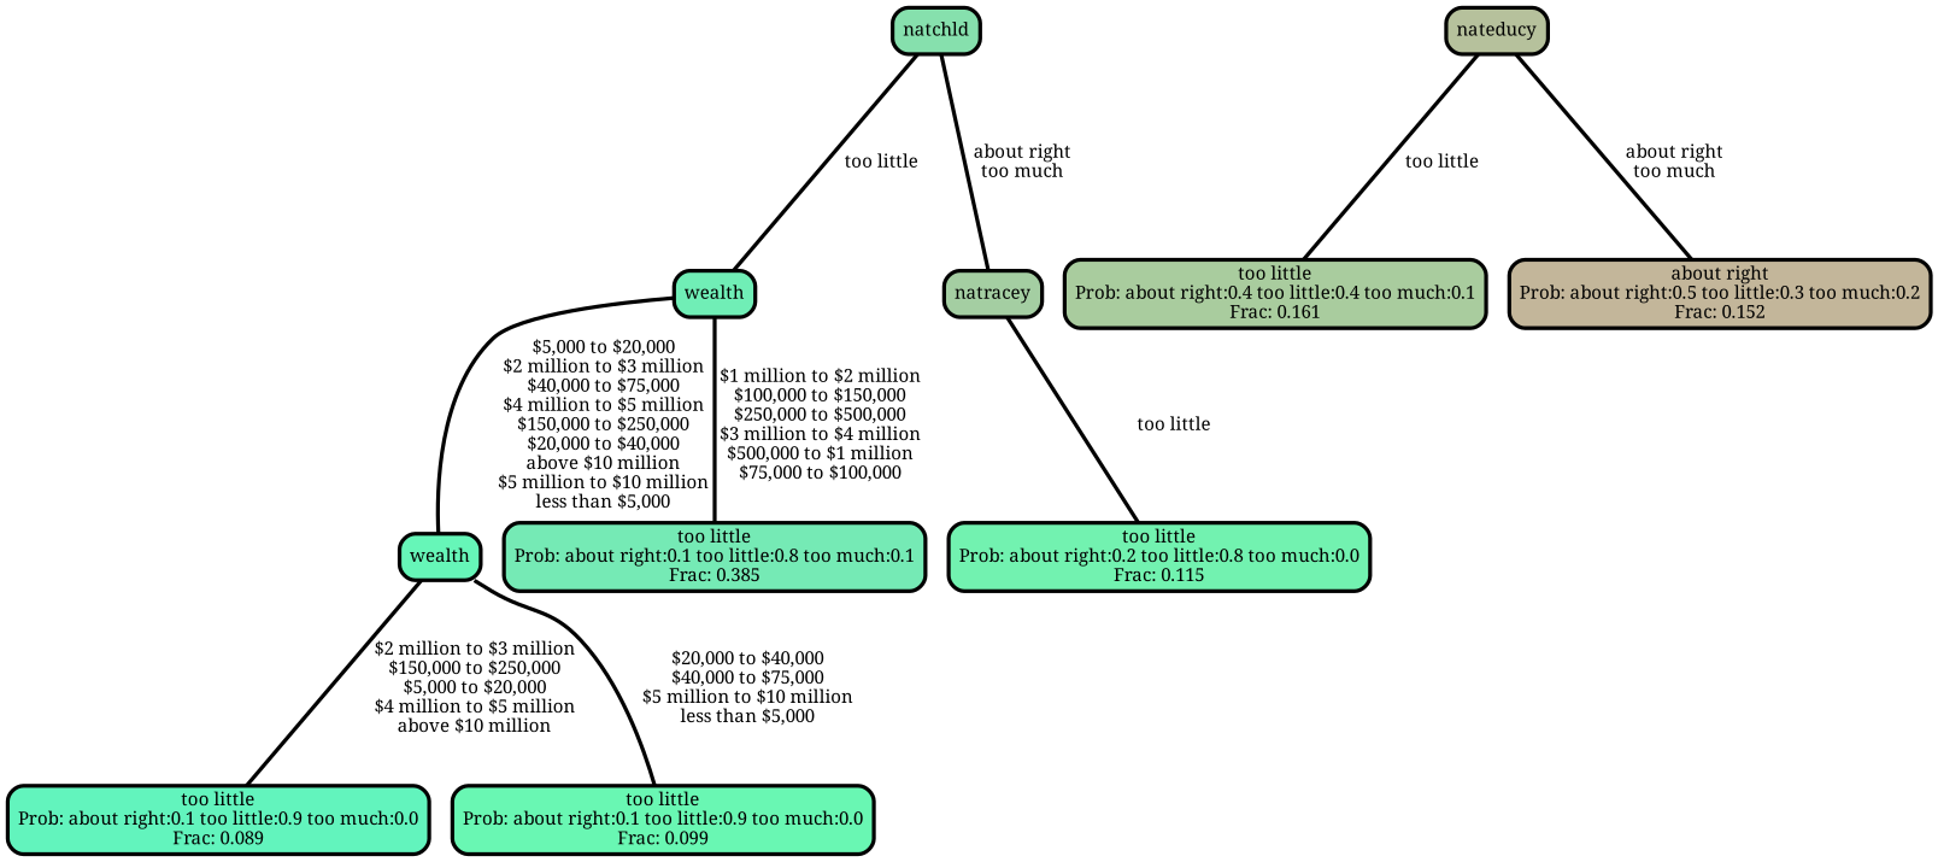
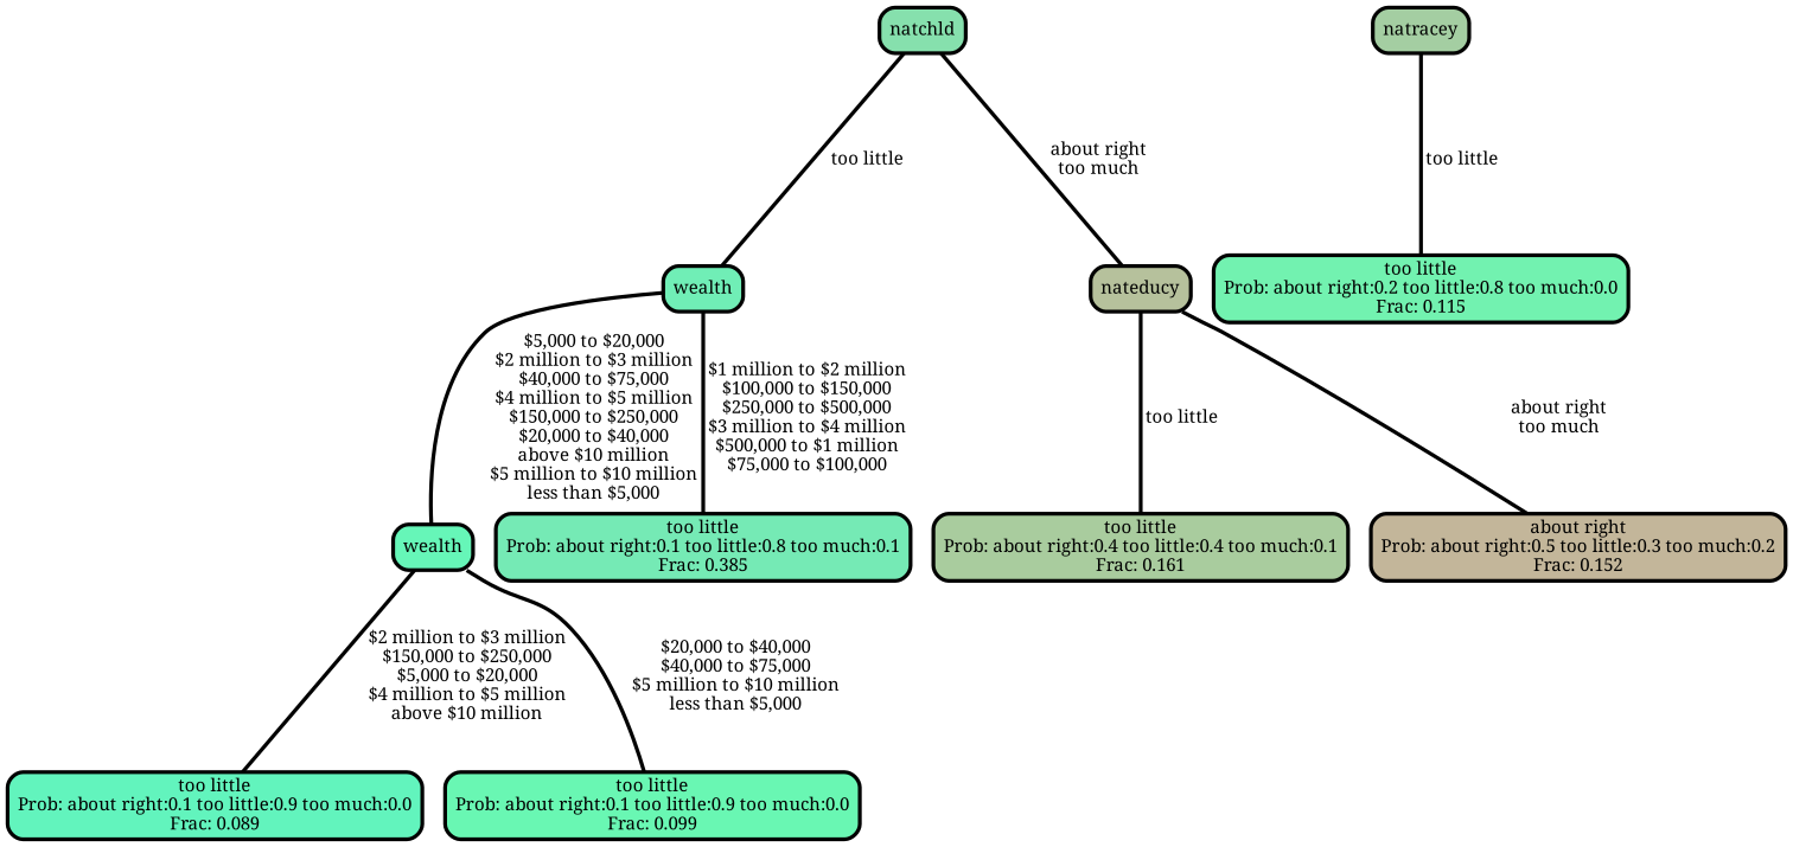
  graph {
    fontname="Noto Serif"
    ranksep="0 equally"
    splines=straight
    node [color=black fontcolor=black fontname="Noto Serif" penwidth=3 shape=box style="filled, rounded"]
    edge [color=black fontname="Noto Serif" penwidth=3]
    n1 [fillcolor="#62f4bd" label="too little\nProb: about right:0.1 too little:0.9 too much:0.0\nFrac: 0.089"]
    n2 [fillcolor="#66f6b8" label=wealth]
    n3 [fillcolor="#69f7b3" label="too little\nProb: about right:0.1 too little:0.9 too much:0.0\nFrac: 0.099"]
    n4 [fillcolor="#70eeb6" label=wealth]
    n5 [fillcolor="#75eab5" label="too little\nProb: about right:0.1 too little:0.8 too much:0.1\nFrac: 0.385"]
    n6 [fillcolor="#86e0ad" label=natchld]
    n7 [fillcolor="#a4cea2" label=natracey]
    n8 [fillcolor="#72f2b0" label="too little\nProb: about right:0.2 too little:0.8 too much:0.0\nFrac: 0.115"]
    n9 [fillcolor="#b6c19c" label=nateducy]
    n10 [fillcolor="#a9cc9e" label="too little\nProb: about right:0.4 too little:0.4 too much:0.1\nFrac: 0.161"]
    n11 [fillcolor="#c3b69a" label="about right\nProb: about right:0.5 too little:0.3 too much:0.2\nFrac: 0.152"]
    subgraph sub_1 {
      rank=same
    }
    n2 -- n1 [label=" $2 million to $3 million\n $150,000 to $250,000\n $5,000 to $20,000\n $4 million to $5 million\n above $10 million"]
    n2 -- n3 [label=" $20,000 to $40,000\n $40,000 to $75,000\n $5 million to $10 million\n less than $5,000"]
    n4 -- n2 [label=" $5,000 to $20,000\n $2 million to $3 million\n $40,000 to $75,000\n $4 million to $5 million\n $150,000 to $250,000\n $20,000 to $40,000\n above $10 million\n $5 million to $10 million\n less than $5,000"]
    n4 -- n5 [label=" $1 million to $2 million\n $100,000 to $150,000\n $250,000 to $500,000\n $3 million to $4 million\n $500,000 to $1 million\n $75,000 to $100,000"]
    n6 -- n4 [label=" too little"]
-   n6 -- n7 [label=" about right\n too much"]
+   n6 -- n9 [label=" about right\n too much"]
    n7 -- n8 [label=" too little"]
    n9 -- n10 [label=" too little"]
    n9 -- n11 [label=" about right\n too much"]
  }
